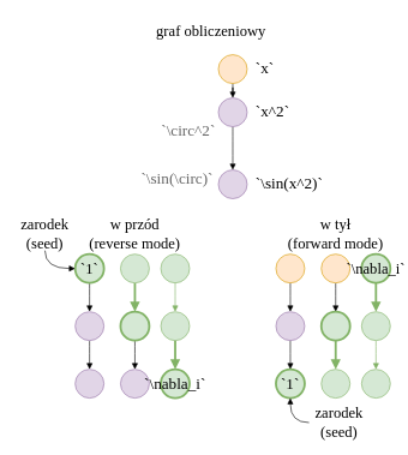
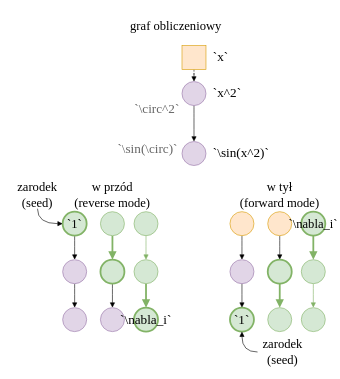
  <mxCell id="0" />
  <mxCell id="1" parent="0" />
- <mxCell id="2" style="edgeStyle=orthogonalEdgeStyle;curved=1;orthogonalLoop=1;jettySize=auto;html=1;entryX=0.5;entryY=0;entryDx=0;entryDy=0;endArrow=block;endFill=1;strokeWidth=1;fontFamily=Nunito;fontSize=22;" parent="1" source="4" target="8" edge="1"><mxGeometry relative="1" as="geometry" /></mxCell>
+ <mxCell id="2" style="edgeStyle=orthogonalEdgeStyle;curved=1;orthogonalLoop=1;jettySize=auto;html=1;entryX=0.5;entryY=0;entryDx=0;entryDy=0;endArrow=block;endFill=1;strokeWidth=1;fontFamily=Nunito;fontSize=22;dashed=1;" parent="1" source="4" target="8" edge="1"><mxGeometry relative="1" as="geometry" /></mxCell>
  <mxCell id="3" value="`\circ^2`" style="text;html=1;align=right;verticalAlign=middle;resizable=0;points=[];labelBackgroundColor=none;fontSize=22;fontFamily=Nunito;spacingLeft=0;spacingRight=20;fontColor=#666666;" parent="2" vertex="1" connectable="0"><mxGeometry x="-0.3" y="2" relative="1" as="geometry"><mxPoint x="-2" y="46" as="offset" /></mxGeometry></mxCell>
- <mxCell id="4" value="`x`" style="ellipse;whiteSpace=wrap;html=1;aspect=fixed;fillColor=#ffe6cc;strokeColor=#d79b00;fontFamily=Nunito;fontSize=22;spacingLeft=50;align=left;" parent="1" vertex="1"><mxGeometry x="303" y="75" width="40" height="40" as="geometry" /></mxCell>
+ <mxCell id="4" value="`x`" style="whiteSpace=wrap;html=1;aspect=fixed;fillColor=#ffe6cc;strokeColor=#d79b00;fontFamily=Nunito;fontSize=22;spacingLeft=50;align=left;rounded=0;" parent="1" vertex="1"><mxGeometry x="303" y="75" width="40" height="40" as="geometry" /></mxCell>
  <mxCell id="5" style="edgeStyle=orthogonalEdgeStyle;curved=1;orthogonalLoop=1;jettySize=auto;html=1;exitX=0.5;exitY=1;exitDx=0;exitDy=0;entryX=0.5;entryY=0;entryDx=0;entryDy=0;endArrow=block;endFill=1;strokeWidth=1;fontFamily=Nunito;fontSize=22;" parent="1" source="8" target="9" edge="1"><mxGeometry relative="1" as="geometry" /></mxCell>
  <mxCell id="6" value="&lt;span style=&quot;color: rgba(0 , 0 , 0 , 0) ; font-family: monospace ; font-size: 0px ; background-color: rgb(248 , 249 , 250)&quot;&gt;%3CmxGraphModel%3E%3Croot%3E%3CmxCell%20id%3D%220%22%2F%3E%3CmxCell%20id%3D%221%22%20parent%3D%220%22%2F%3E%3CmxCell%20id%3D%222%22%20value%3D%22%60%5Ccirc%5E2%60%22%20style%3D%22text%3Bhtml%3D1%3Balign%3Dright%3BverticalAlign%3Dmiddle%3Bresizable%3D0%3Bpoints%3D%5B%5D%3BlabelBackgroundColor%3Dnone%3BfontSize%3D22%3BfontFamily%3DNunito%3BspacingLeft%3D0%3BspacingRight%3D20%3B%22%20vertex%3D%221%22%20connectable%3D%220%22%20parent%3D%221%22%3E%3CmxGeometry%20x%3D%22222%22%20y%3D%22214%22%20as%3D%22geometry%22%3E%3CmxPoint%20as%3D%22offset%22%2F%3E%3C%2FmxGeometry%3E%3C%2FmxCell%3E%3C%2Froot%3E%3C%2FmxGraphModel%&lt;br&gt;&lt;/span&gt;" style="text;html=1;align=center;verticalAlign=middle;resizable=0;points=[];labelBackgroundColor=#ffffff;fontSize=22;fontFamily=Nunito;" parent="5" vertex="1" connectable="0"><mxGeometry x="0.1" y="2" relative="1" as="geometry"><mxPoint as="offset" /></mxGeometry></mxCell>
  <mxCell id="7" value="`\sin(\circ)`" style="text;html=1;align=right;verticalAlign=middle;resizable=0;points=[];labelBackgroundColor=#ffffff;fontSize=22;fontFamily=Nunito;spacingRight=30;fontColor=#666666;" parent="5" vertex="1" connectable="0"><mxGeometry x="0.05" y="3" relative="1" as="geometry"><mxPoint y="39" as="offset" /></mxGeometry></mxCell>
  <mxCell id="8" value="`x^2`" style="ellipse;whiteSpace=wrap;html=1;aspect=fixed;fillColor=#e1d5e7;strokeColor=#9673a6;fontFamily=Nunito;fontSize=22;spacingLeft=50;align=left;" parent="1" vertex="1"><mxGeometry x="303" y="135" width="40" height="40" as="geometry" /></mxCell>
  <mxCell id="9" value="`\sin(x^2)`" style="ellipse;whiteSpace=wrap;html=1;aspect=fixed;fillColor=#e1d5e7;strokeColor=#9673a6;fontFamily=Nunito;fontSize=22;spacingLeft=50;align=left;" parent="1" vertex="1"><mxGeometry x="303" y="235" width="40" height="40" as="geometry" /></mxCell>
  <mxCell id="10" style="edgeStyle=orthogonalEdgeStyle;curved=1;orthogonalLoop=1;jettySize=auto;html=1;exitX=0.5;exitY=1;exitDx=0;exitDy=0;entryX=0.5;entryY=0;entryDx=0;entryDy=0;endArrow=block;endFill=1;strokeWidth=1;fontFamily=Nunito;fontSize=22;fontColor=#3399FF;" parent="1" source="11" target="13" edge="1"><mxGeometry relative="1" as="geometry" /></mxCell>
  <mxCell id="11" value="`1`" style="ellipse;whiteSpace=wrap;html=1;aspect=fixed;fillColor=#d5e8d4;strokeColor=#82b366;fontFamily=Nunito;fontSize=21;spacingLeft=0;align=center;strokeWidth=3;" parent="1" vertex="1"><mxGeometry x="104" y="352" width="40" height="40" as="geometry" /></mxCell>
  <mxCell id="12" style="edgeStyle=orthogonalEdgeStyle;curved=1;orthogonalLoop=1;jettySize=auto;html=1;exitX=0.5;exitY=1;exitDx=0;exitDy=0;entryX=0.5;entryY=0;entryDx=0;entryDy=0;endArrow=block;endFill=1;strokeWidth=1;fontFamily=Nunito;fontSize=22;fontColor=#3399FF;" parent="1" source="13" target="14" edge="1"><mxGeometry relative="1" as="geometry" /></mxCell>
  <mxCell id="13" value="" style="ellipse;whiteSpace=wrap;html=1;aspect=fixed;fillColor=#e1d5e7;strokeColor=#9673a6;fontFamily=Nunito;fontSize=22;spacingLeft=50;align=left;" parent="1" vertex="1"><mxGeometry x="104" y="432" width="40" height="40" as="geometry" /></mxCell>
  <mxCell id="14" value="" style="ellipse;whiteSpace=wrap;html=1;aspect=fixed;fillColor=#e1d5e7;strokeColor=#9673a6;fontFamily=Nunito;fontSize=22;spacingLeft=50;align=left;" parent="1" vertex="1"><mxGeometry x="104" y="512" width="40" height="40" as="geometry" /></mxCell>
  <mxCell id="15" style="edgeStyle=orthogonalEdgeStyle;curved=1;orthogonalLoop=1;jettySize=auto;html=1;exitX=0.5;exitY=1;exitDx=0;exitDy=0;entryX=0.5;entryY=0;entryDx=0;entryDy=0;endArrow=block;endFill=1;strokeWidth=3;fontFamily=Nunito;fontSize=22;fontColor=#3399FF;fillColor=#d5e8d4;strokeColor=#82b366;" parent="1" source="16" target="18" edge="1"><mxGeometry relative="1" as="geometry" /></mxCell>
  <mxCell id="16" value="" style="ellipse;whiteSpace=wrap;html=1;aspect=fixed;fillColor=#d5e8d4;strokeColor=#82b366;fontFamily=Nunito;fontSize=22;spacingLeft=50;align=left;" parent="1" vertex="1"><mxGeometry x="167" y="352" width="40" height="40" as="geometry" /></mxCell>
  <mxCell id="17" style="edgeStyle=orthogonalEdgeStyle;curved=1;orthogonalLoop=1;jettySize=auto;html=1;exitX=0.5;exitY=1;exitDx=0;exitDy=0;entryX=0.5;entryY=0;entryDx=0;entryDy=0;endArrow=block;endFill=1;strokeWidth=1;fontFamily=Nunito;fontSize=22;fontColor=#3399FF;" parent="1" source="18" target="19" edge="1"><mxGeometry relative="1" as="geometry" /></mxCell>
  <mxCell id="18" value="" style="ellipse;whiteSpace=wrap;html=1;aspect=fixed;fillColor=#d5e8d4;strokeColor=#82b366;fontFamily=Nunito;fontSize=22;spacingLeft=50;align=left;strokeWidth=3;" parent="1" vertex="1"><mxGeometry x="167" y="432" width="40" height="40" as="geometry" /></mxCell>
  <mxCell id="19" value="" style="ellipse;whiteSpace=wrap;html=1;aspect=fixed;fillColor=#e1d5e7;strokeColor=#9673a6;fontFamily=Nunito;fontSize=22;spacingLeft=50;align=left;" parent="1" vertex="1"><mxGeometry x="167" y="512" width="40" height="40" as="geometry" /></mxCell>
  <mxCell id="20" style="edgeStyle=orthogonalEdgeStyle;curved=1;orthogonalLoop=1;jettySize=auto;html=1;exitX=0.5;exitY=1;exitDx=0;exitDy=0;entryX=0.5;entryY=0;entryDx=0;entryDy=0;endArrow=block;endFill=1;strokeWidth=1;fontFamily=Nunito;fontSize=22;fontColor=#3399FF;fillColor=#d5e8d4;strokeColor=#82b366;" parent="1" source="21" target="23" edge="1"><mxGeometry relative="1" as="geometry" /></mxCell>
  <mxCell id="21" value="" style="ellipse;whiteSpace=wrap;html=1;aspect=fixed;fillColor=#d5e8d4;strokeColor=#82b366;fontFamily=Nunito;fontSize=22;spacingLeft=50;align=left;" parent="1" vertex="1"><mxGeometry x="223" y="352" width="40" height="40" as="geometry" /></mxCell>
  <mxCell id="22" style="edgeStyle=orthogonalEdgeStyle;curved=1;orthogonalLoop=1;jettySize=auto;html=1;exitX=0.5;exitY=1;exitDx=0;exitDy=0;entryX=0.5;entryY=0;entryDx=0;entryDy=0;endArrow=block;endFill=1;strokeWidth=3;fontFamily=Nunito;fontSize=22;fontColor=#3399FF;fillColor=#d5e8d4;strokeColor=#82b366;" parent="1" source="23" target="24" edge="1"><mxGeometry relative="1" as="geometry" /></mxCell>
  <mxCell id="23" value="" style="ellipse;whiteSpace=wrap;html=1;aspect=fixed;fillColor=#d5e8d4;strokeColor=#82b366;fontFamily=Nunito;fontSize=22;spacingLeft=50;align=left;" parent="1" vertex="1"><mxGeometry x="223" y="432" width="40" height="40" as="geometry" /></mxCell>
  <mxCell id="24" value="`\nabla_i`" style="ellipse;whiteSpace=wrap;html=1;aspect=fixed;fillColor=#d5e8d4;strokeColor=#82b366;fontFamily=Nunito;fontSize=22;spacingLeft=0;align=center;strokeWidth=3;" parent="1" vertex="1"><mxGeometry x="223" y="512" width="40" height="40" as="geometry" /></mxCell>
  <mxCell id="25" style="edgeStyle=orthogonalEdgeStyle;curved=1;orthogonalLoop=1;jettySize=auto;html=1;exitX=0.5;exitY=1;exitDx=0;exitDy=0;entryX=0.5;entryY=0;entryDx=0;entryDy=0;endArrow=block;endFill=1;strokeWidth=1;fontFamily=Nunito;fontSize=22;fontColor=#3399FF;" parent="1" source="26" target="28" edge="1"><mxGeometry relative="1" as="geometry" /></mxCell>
  <mxCell id="26" value="" style="ellipse;whiteSpace=wrap;html=1;aspect=fixed;fillColor=#ffe6cc;strokeColor=#d79b00;fontFamily=Nunito;fontSize=21;spacingLeft=0;align=center;" parent="1" vertex="1"><mxGeometry x="383" y="352" width="40" height="40" as="geometry" /></mxCell>
  <mxCell id="27" style="edgeStyle=orthogonalEdgeStyle;curved=1;orthogonalLoop=1;jettySize=auto;html=1;exitX=0.5;exitY=1;exitDx=0;exitDy=0;entryX=0.5;entryY=0;entryDx=0;entryDy=0;endArrow=block;endFill=1;strokeWidth=1;fontFamily=Nunito;fontSize=22;fontColor=#3399FF;" parent="1" source="28" edge="1"><mxGeometry relative="1" as="geometry"><mxPoint x="403" y="512" as="targetPoint" /></mxGeometry></mxCell>
  <mxCell id="28" value="" style="ellipse;whiteSpace=wrap;html=1;aspect=fixed;fillColor=#e1d5e7;strokeColor=#9673a6;fontFamily=Nunito;fontSize=22;spacingLeft=50;align=left;" parent="1" vertex="1"><mxGeometry x="383" y="432" width="40" height="40" as="geometry" /></mxCell>
  <mxCell id="29" style="edgeStyle=orthogonalEdgeStyle;curved=1;orthogonalLoop=1;jettySize=auto;html=1;exitX=0.5;exitY=1;exitDx=0;exitDy=0;entryX=0.5;entryY=0;entryDx=0;entryDy=0;endArrow=block;endFill=1;strokeWidth=1;fontFamily=Nunito;fontSize=22;fontColor=#3399FF;" parent="1" source="30" target="32" edge="1"><mxGeometry relative="1" as="geometry" /></mxCell>
  <mxCell id="30" value="" style="ellipse;whiteSpace=wrap;html=1;aspect=fixed;fillColor=#ffe6cc;strokeColor=#d79b00;fontFamily=Nunito;fontSize=22;spacingLeft=50;align=left;" parent="1" vertex="1"><mxGeometry x="446" y="352" width="40" height="40" as="geometry" /></mxCell>
  <mxCell id="31" style="edgeStyle=orthogonalEdgeStyle;curved=1;orthogonalLoop=1;jettySize=auto;html=1;exitX=0.5;exitY=1;exitDx=0;exitDy=0;entryX=0.5;entryY=0;entryDx=0;entryDy=0;endArrow=block;endFill=1;strokeWidth=3;fontFamily=Nunito;fontSize=22;fontColor=#3399FF;fillColor=#d5e8d4;strokeColor=#82b366;" parent="1" source="32" target="33" edge="1"><mxGeometry relative="1" as="geometry" /></mxCell>
  <mxCell id="32" value="" style="ellipse;whiteSpace=wrap;html=1;aspect=fixed;fillColor=#d5e8d4;strokeColor=#82b366;fontFamily=Nunito;fontSize=22;spacingLeft=50;align=left;strokeWidth=3;" parent="1" vertex="1"><mxGeometry x="446" y="432" width="40" height="40" as="geometry" /></mxCell>
  <mxCell id="33" value="" style="ellipse;whiteSpace=wrap;html=1;aspect=fixed;fillColor=#d5e8d4;strokeColor=#82b366;fontFamily=Nunito;fontSize=22;spacingLeft=50;align=left;" parent="1" vertex="1"><mxGeometry x="446" y="512" width="40" height="40" as="geometry" /></mxCell>
  <mxCell id="34" style="edgeStyle=orthogonalEdgeStyle;curved=1;orthogonalLoop=1;jettySize=auto;html=1;exitX=0.5;exitY=1;exitDx=0;exitDy=0;entryX=0.5;entryY=0;entryDx=0;entryDy=0;endArrow=block;endFill=1;strokeWidth=3;fontFamily=Nunito;fontSize=22;fontColor=#3399FF;fillColor=#d5e8d4;strokeColor=#82b366;" parent="1" source="38" target="36" edge="1"><mxGeometry relative="1" as="geometry"><mxPoint x="522" y="392" as="sourcePoint" /></mxGeometry></mxCell>
  <mxCell id="35" style="edgeStyle=orthogonalEdgeStyle;curved=1;orthogonalLoop=1;jettySize=auto;html=1;exitX=0.5;exitY=1;exitDx=0;exitDy=0;entryX=0.5;entryY=0;entryDx=0;entryDy=0;endArrow=block;endFill=1;strokeWidth=1;fontFamily=Nunito;fontSize=22;fontColor=#3399FF;fillColor=#d5e8d4;strokeColor=#82b366;" parent="1" source="36" target="37" edge="1"><mxGeometry relative="1" as="geometry" /></mxCell>
  <mxCell id="36" value="" style="ellipse;whiteSpace=wrap;html=1;aspect=fixed;fillColor=#d5e8d4;strokeColor=#82b366;fontFamily=Nunito;fontSize=22;spacingLeft=50;align=left;" parent="1" vertex="1"><mxGeometry x="502" y="432" width="40" height="40" as="geometry" /></mxCell>
  <mxCell id="37" value="" style="ellipse;whiteSpace=wrap;html=1;aspect=fixed;fillColor=#d5e8d4;strokeColor=#82b366;fontFamily=Nunito;fontSize=22;spacingLeft=0;align=center;" parent="1" vertex="1"><mxGeometry x="502" y="512" width="40" height="40" as="geometry" /></mxCell>
  <mxCell id="38" value="`\nabla_i`" style="ellipse;whiteSpace=wrap;html=1;aspect=fixed;fillColor=#d5e8d4;strokeColor=#82b366;fontFamily=Nunito;fontSize=21;spacingLeft=0;align=center;strokeWidth=3;" parent="1" vertex="1"><mxGeometry x="502" y="352" width="40" height="40" as="geometry" /></mxCell>
  <mxCell id="39" value="`1`" style="ellipse;whiteSpace=wrap;html=1;aspect=fixed;fillColor=#d5e8d4;strokeColor=#82b366;fontFamily=Nunito;fontSize=22;spacingLeft=0;align=center;strokeWidth=3;" parent="1" vertex="1"><mxGeometry x="383" y="512" width="40" height="40" as="geometry" /></mxCell>
  <mxCell id="40" style="edgeStyle=orthogonalEdgeStyle;curved=1;orthogonalLoop=1;jettySize=auto;html=1;exitX=0.5;exitY=1;exitDx=0;exitDy=0;entryX=0;entryY=0.5;entryDx=0;entryDy=0;endArrow=block;endFill=1;strokeWidth=1;fontFamily=Nunito;fontSize=21;fontColor=#3399FF;" parent="1" source="41" target="11" edge="1"><mxGeometry relative="1" as="geometry" /></mxCell>
  <mxCell id="41" value="&lt;font&gt;zarodek (seed)&lt;/font&gt;" style="text;html=1;align=center;verticalAlign=middle;whiteSpace=wrap;rounded=0;labelBackgroundColor=none;fontFamily=Nunito;fontSize=21;" parent="1" vertex="1"><mxGeometry x="20" y="301" width="84" height="46" as="geometry" /></mxCell>
  <mxCell id="42" style="edgeStyle=orthogonalEdgeStyle;curved=1;orthogonalLoop=1;jettySize=auto;html=1;exitX=0;exitY=0.5;exitDx=0;exitDy=0;entryX=0.5;entryY=1;entryDx=0;entryDy=0;endArrow=block;endFill=1;strokeWidth=1;fontFamily=Nunito;fontSize=21;fontColor=#3399FF;" parent="1" source="43" target="39" edge="1"><mxGeometry relative="1" as="geometry" /></mxCell>
  <mxCell id="43" value="&lt;font&gt;zarodek (seed)&lt;/font&gt;" style="text;html=1;align=center;verticalAlign=middle;whiteSpace=wrap;rounded=0;labelBackgroundColor=none;fontFamily=Nunito;fontSize=21;" parent="1" vertex="1"><mxGeometry x="429" y="563" width="84" height="46" as="geometry" /></mxCell>
  <mxCell id="44" value="&lt;font&gt;w przód&lt;br&gt;(reverse mode)&lt;br&gt;&lt;/font&gt;" style="text;html=1;align=center;verticalAlign=middle;whiteSpace=wrap;rounded=0;labelBackgroundColor=none;fontFamily=Nunito;fontSize=21;" parent="1" vertex="1"><mxGeometry x="108" y="301" width="158" height="46" as="geometry" /></mxCell>
  <mxCell id="45" value="&lt;font&gt;w tył&lt;br&gt;(forward mode)&lt;br&gt;&lt;/font&gt;" style="text;html=1;align=center;verticalAlign=middle;whiteSpace=wrap;rounded=0;labelBackgroundColor=none;fontFamily=Nunito;fontSize=21;" parent="1" vertex="1"><mxGeometry x="387" y="301" width="158" height="46" as="geometry" /></mxCell>
  <mxCell id="46" value="&lt;font&gt;graf obliczeniowy&lt;br&gt;&lt;/font&gt;" style="text;html=1;align=center;verticalAlign=middle;whiteSpace=wrap;rounded=0;labelBackgroundColor=none;fontFamily=Nunito;fontSize=21;" parent="1" vertex="1"><mxGeometry x="214" y="20" width="158" height="46" as="geometry" /></mxCell>
